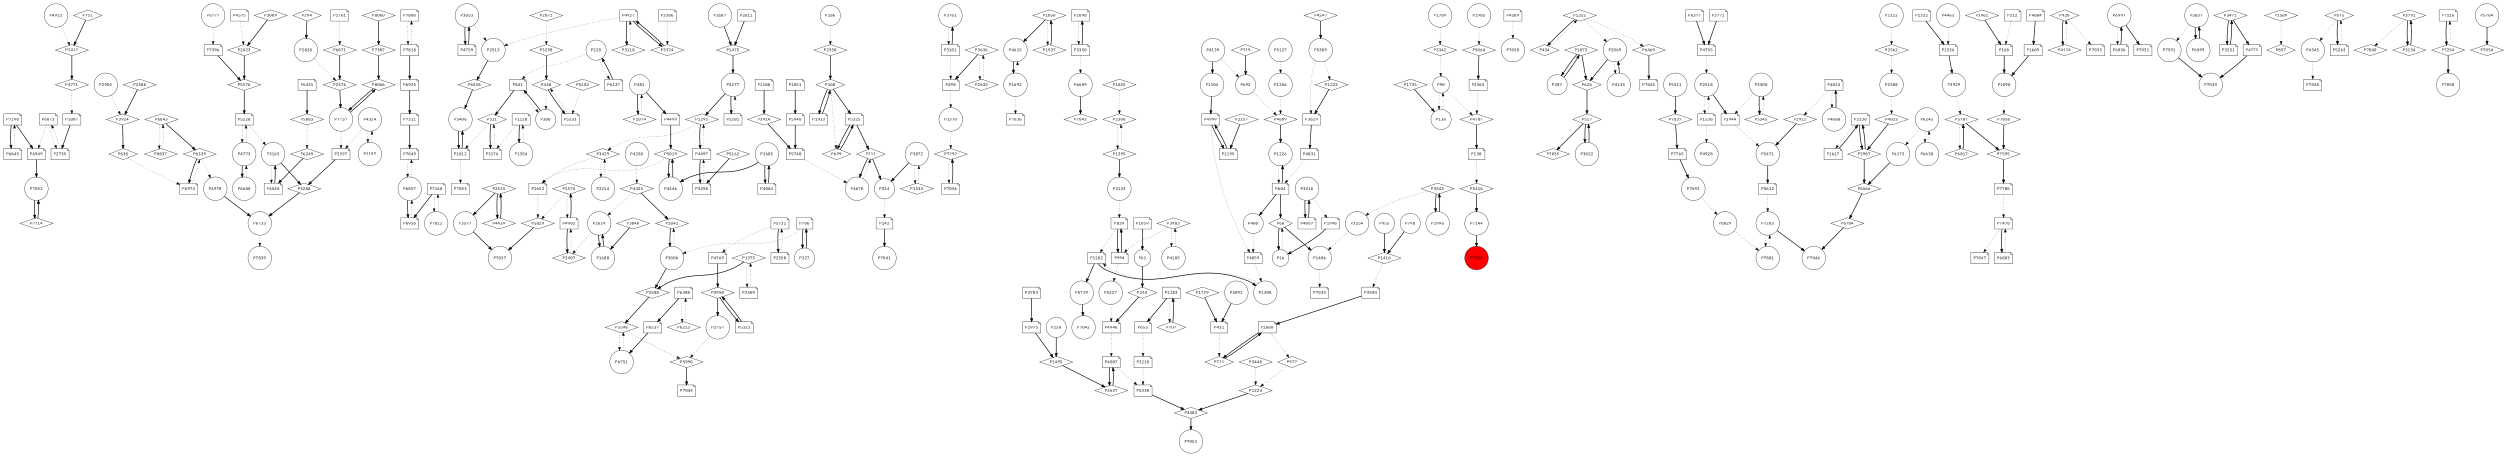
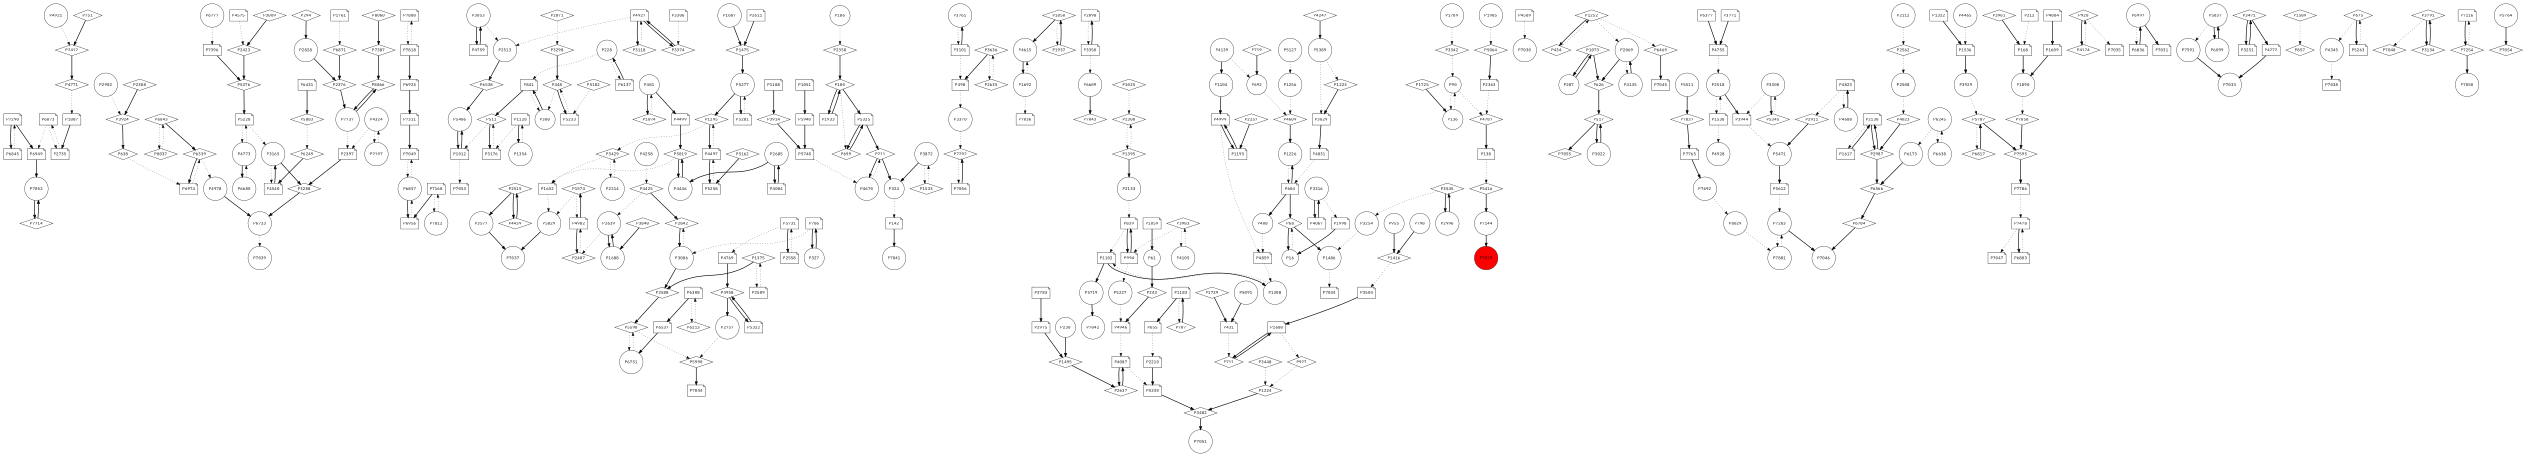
  digraph {
    fontname="IBM Plex Mono"
    node [fontname="IBM Plex Mono" shape=diamond]
    edge [fontname="IBM Plex Mono" style=bold]
    P7052 [shape=circle]
    P7714
    P7387
    P8066
    P7737 [shape=circle]
    P2397 [shape=note]
    P7880 [shape=note]
    P7818 [shape=note]
    P6925 [shape=note]
    P7311 [shape=note]
    P3053 [shape=circle]
    P4759 [shape=note]
    P2513 [shape=circle]
    P6538
    P481 [shape=circle]
    P1074
    P4499 [shape=note]
    P5019
    P5325 [shape=note]
    P699
    P211
    P4670 [shape=circle]
    P324 [shape=circle]
    P2358
    P100
    P1933 [shape=note]
    P1687 [shape=circle]
    P1475
    P5277 [shape=circle]
    P1295
    P5281 [shape=note]
    P3761 [shape=circle]
    P3101 [shape=note]
    P498 [shape=note]
    P3370 [shape=circle]
    P4615 [shape=circle]
    P1850
    P1937
    P1692 [shape=circle]
    P7036 [shape=note]
    P2098 [shape=note]
    P3350 [shape=note]
    P6609 [shape=circle]
    P7043
    P6680 [shape=circle]
    P4773 [shape=circle]
    P5228 [shape=note]
    P3165 [shape=circle]
    P2300
    P1395
    P2133 [shape=circle]
    P839 [shape=note]
    P138 [shape=note]
    P4787
    P5416
    P7144 [shape=circle]
    P3288
    P4540 [shape=note]
    P6733 [shape=circle]
    P7039 [shape=circle]
    P142 [shape=note]
    P7041 [shape=circle]
    P4575 [shape=note]
    P2423
    P5376
    P3783 [shape=note]
    P2975 [shape=note]
    P1495
    P2637
    P994 [shape=note]
    P1102 [shape=note]
    P5227 [shape=circle]
    P5719 [shape=circle]
    P1308 [shape=circle]
    P4946 [shape=note]
    P4589 [shape=note]
    P7030 [shape=circle]
    P7029 [fillcolor=red shape=circle style=filled]
    P1252
    P434
    P2069 [shape=circle]
    P6469
    P626
    P4135 [shape=circle]
    P7045 [shape=note]
    P4105 [shape=circle]
    P3983
    P3577 [shape=circle]
    P2515
    P4439
    P7037 [shape=circle]
    P4982 [shape=note]
    P1574
-   P5829
+   P5829 [shape=circle]
    P2407
    P1652 [shape=note]
    P4446 [shape=circle]
    P2588
    P5598
    P6751 [shape=circle]
    P5990
    P7044 [shape=note]
    P1761 [shape=note]
    P6871
    P2376
    P706 [shape=note]
    P3006 [shape=circle]
    P327 [shape=circle]
    P2842
    P4999 [shape=note]
    P1195 [shape=note]
    P4859 [shape=note]
    P2130 [shape=note]
    P2987
    P1617 [shape=note]
    P6566
    P6784
    P7292
    P2871
    P3298
    P448
    P380 [shape=circle]
    P5233 [shape=note]
    P1059 [shape=note]
    P61 [shape=circle]
    P243
    P1012 [shape=note]
    P5406 [shape=circle]
    P7053 [shape=note]
    P6537 [shape=note]
    P1322 [shape=note]
    P1536 [shape=note]
    P3929 [shape=circle]
    P5787
    P841 [shape=note]
    P511
    P3176 [shape=note]
    P228 [shape=circle]
    P6137 [shape=note]
    P4497 [shape=note]
    P3429
    P7786 [shape=note]
    P7478 [shape=note]
    P7047 [shape=note]
    P6803 [shape=note]
    P4087 [shape=note]
    P5330 [shape=note]
    P3482
    P1354 [shape=circle]
    P1128 [shape=note]
    P517
    P7055
    P3022 [shape=circle]
    P136 [shape=circle]
    P90 [shape=circle]
    P920
    P4124
    P7035 [shape=note]
    P16 [shape=circle]
    P68
    P1486 [shape=circle]
    P7034 [shape=note]
    P2412
    P4771
    P1087 [shape=note]
    P2735 [shape=note]
    P6431 [shape=note]
    P5883
    P6249
    P6997 [shape=circle]
    P6836 [shape=note]
    P7031 [shape=note]
    P3504 [shape=note]
    P1680 [shape=note]
    P711
    P927
    P1224
    P1416
    P5748 [shape=note]
    n180 [label=P3872 shape=circle]
    P1533
    P3009
    P7056 [shape=note]
    P7290 [shape=note]
    P6845 [shape=note]
    P6949 [shape=note]
    P1188 [shape=note]
    P3914
    P5258 [shape=note]
    P7283 [shape=circle]
    P7881 [shape=circle]
    P7046 [shape=circle]
    P2996 [shape=circle]
    P3545
    P3254 [shape=circle]
    P6245 [shape=circle]
    P6173 [shape=circle]
    P6638 [shape=circle]
    P955 [shape=circle]
    P168 [shape=note]
    P1090 [shape=circle]
    P7058
    P7595
    P1256 [shape=circle]
    P4609
    P1226 [shape=circle]
    P604 [shape=note]
    P2214 [shape=circle]
    P1789 [shape=circle]
    P3342
    P7812 [shape=circle]
    P7168 [shape=note]
    P6956 [shape=note]
    P6857 [shape=circle]
    P7049 [shape=note]
    P7042 [shape=circle]
    P3944 [shape=note]
    P5471 [shape=circle]
    P5612 [shape=note]
    P2635
    P3636
    P1725
    P5837 [shape=circle]
    P7591 [shape=circle]
    P6099 [shape=circle]
    P7033 [shape=circle]
    P2828 [shape=circle]
    P4004 [shape=note]
    P2685 [shape=circle]
    P4139 [shape=circle]
    P692 [shape=circle]
    P1104 [shape=circle]
    P408 [shape=circle]
    P3961
    P3251 [shape=note]
    P3471
    P4272 [shape=note]
    P3629 [shape=note]
    P1223
    P4831 [shape=note]
    P5322 [shape=note]
    P4958
    P2757 [shape=circle]
    P1183 [shape=note]
    P707
    P655 [shape=note]
    P2210 [shape=note]
    P6817
    P7051 [shape=circle]
    P4927 [shape=note]
    P3118
    P3374
    P1609 [shape=note]
    P2639 [shape=circle]
    P1688 [shape=circle]
    P4823 [shape=note]
    P2911
    P4688 [shape=circle]
    P798 [shape=circle]
    P1025
    P7765 [shape=note]
    P7837
    P7692 [shape=circle]
    P8029 [shape=circle]
    P1073
    P287 [shape=circle]
    P6073 [shape=note]
    P4755 [shape=note]
    P2518 [shape=circle]
    P1538 [shape=note]
    P4928 [shape=circle]
    P5731 [shape=note]
    P4769 [shape=note]
    P2558 [shape=note]
    P6308 [shape=note]
    P6213
    P4978 [shape=circle]
    P6339
    P6974 [shape=note]
    P3448
    P186 [shape=circle]
    P5389 [shape=circle]
    P1589
    P857
    P230 [shape=circle]
    P8060
    P8037
    P6043
    P4345 [shape=circle]
    P675
    P5263 [shape=note]
    P7038 [shape=note]
    P2508 [shape=circle]
    P2562
    P4023
    P2363 [shape=note]
    P5064
    P5511 [shape=circle]
    P1985 [shape=circle]
    P4067 [shape=note]
    P3316 [shape=circle]
    P1998 [shape=note]
    P4258 [shape=circle]
    P4425
    P5162
    P431 [shape=note]
    P1729
    P1051 [shape=note]
    P5940 [shape=note]
    P4465 [shape=circle]
    P3791
    P7040
    P3134
    P3771 [shape=note]
    P7116 [shape=note]
    P7254
    P7050 [shape=circle]
    P5127 [shape=circle]
    P4247
    P638
    P4921 [shape=circle]
    P5764 [shape=circle]
    P7054
    P7396 [shape=note]
    P294
    P2902 [shape=circle]
    P3924
    P1375
    P2509 [shape=note]
    P4324 [shape=circle]
    P2197 [shape=circle]
    P6777 [shape=circle]
    P3300 [shape=circle]
    P5345
    P751
    P5102
    P2611 [shape=note]
    P2308
    P2112 [shape=circle]
    P5091 [shape=circle]
    P719
    P6377 [shape=note]
    P212 [shape=note]
    P4884 [shape=note]
    P2257
    P3306 [shape=note]
    P3840
    P7052 -> P7714
    P7714 -> P7052
    P7387 -> P8066
    P8066 -> P7737
    P7737 -> P8066
    P7737 -> P2397 [style=dotted]
    P2397 -> P3288
    P7880 -> P7818 [style=dotted]
    P7818 -> P7880 [style=dotted]
    P7818 -> P6925
    P6925 -> P7311
    P7311 -> P7049
    P3053 -> P4759
    P3053 -> P2513 [style=dotted]
    P4759 -> P3053
    P2513 -> P6538
    P6538 -> P5406
    P481 -> P1074
    P481 -> P4499
    P1074 -> P481 [style=dotted]
    P4499 -> P5019
    P5019 -> P1652 [style=dotted]
    P5019 -> P4446
    P5325 -> P699
    P5325 -> P211
    P699 -> P5325
    P211 -> P4670
    P211 -> P324
    P4670 -> P211 [style=dotted]
    P324 -> P142 [style=dotted]
    P2358 -> P100
    P100 -> P5325
    P100 -> P699 [style=dotted]
    P100 -> P1933
    P1933 -> P100
    P1687 -> P1475
    P1475 -> P5277
    P5277 -> P1295
    P5277 -> P5281
    P1295 -> P4497
    P1295 -> P3429 [style=dotted]
    P5281 -> P5277 [style=dotted]
    P3761 -> P3101 [style=dotted]
    P3101 -> P3761
    P3101 -> P498 [style=dotted]
    P498 -> P3370 [style=dotted]
    P3370 -> P7292 [style=dotted]
    P4615 -> P1692
    P1850 -> P4615
    P1850 -> P1937 [style=dotted]
    P1937 -> P1850
    P1692 -> P4615 [style=dotted]
    P1692 -> P7036 [style=dotted]
    P2098 -> P3350 [style=dotted]
    P3350 -> P2098
    P3350 -> P6609 [style=dotted]
    P6609 -> P7043
    P6680 -> P4773 [style=dotted]
    P4773 -> P6680
    P4773 -> P5228 [style=dotted]
    P5228 -> P4773 [style=dotted]
    P5228 -> P3165 [style=dotted]
    P3165 -> P3288
    P3165 -> P4540 [style=dotted]
    P2300 -> P1395 [style=dotted]
    P1395 -> P2300 [style=dotted]
    P1395 -> P2133
    P2133 -> P839 [style=dotted]
    P839 -> P994
    P839 -> P1102 [style=dotted]
    P138 -> P5416 [style=dotted]
    P4787 -> P138
    P5416 -> P7144
    P7144 -> P7029
    P3288 -> P6733
    P4540 -> P3165
    P6733 -> P7039 [style=dotted]
    P142 -> P7041
    P4575 -> P2423 [style=dotted]
    P2423 -> P5376
    P5376 -> P5228
    P3783 -> P2975
    P2975 -> P1495
    P1495 -> P2637
    P2637 -> P4087
    P994 -> P839
    P994 -> P5227 [style=dotted]
    P1102 -> P5719
    P1102 -> P1308
    P5227 -> P4946 [style=dotted]
    P5719 -> P7042
    P1308 -> P1102 [style=dotted]
    P4946 -> P4087 [style=dotted]
    P4589 -> P7030 [style=dotted]
    P1252 -> P434
    P1252 -> P2069 [style=dotted]
    P1252 -> P6469 [style=dotted]
    P434 -> P1252 [style=dotted]
    P2069 -> P626
    P2069 -> P4135 [style=dotted]
    P6469 -> P7045
    P626 -> P517
    P4135 -> P2069
    P4105 -> P3983 [style=dotted]
    P3983 -> P994 [style=dotted]
    P3983 -> P4105 [style=dotted]
    P3577 -> P7037
    P2515 -> P3577
    P2515 -> P4439
    P4439 -> P2515
    P4982 -> P1574
    P4982 -> P2407
    P1574 -> P4982 [style=dotted]
    P1574 -> P5829 [style=dotted]
    P5829 -> P7037
    P2407 -> P4982 [style=dotted]
    P1652 -> P5829 [style=dotted]
    P4446 -> P5019
    P2588 -> P5598
    P5598 -> P6751 [style=dotted]
    P5598 -> P5990 [style=dotted]
    P6751 -> P5598 [style=dotted]
    P5990 -> P7044
    P1761 -> P6871 [style=dotted]
    P6871 -> P2376
    P2376 -> P7737
    P706 -> P3006 [style=dotted]
    P706 -> P327
    P3006 -> P2588
    P3006 -> P2842 [style=dotted]
    P327 -> P706
    P2842 -> P3006
    P4999 -> P1195
    P4999 -> P4859 [style=dotted]
    P1195 -> P4999
    P4859 -> P1308 [style=dotted]
    P2130 -> P2987
    P2130 -> P1617 [style=dotted]
    P2987 -> P2130
    P2987 -> P6566
    P1617 -> P2130
    P6566 -> P6784
    P6784 -> P7046
    P7292 -> P7056 [style=dotted]
    P2871 -> P3298 [style=dotted]
    P3298 -> P448
    P448 -> P380 [style=dotted]
    P448 -> P5233
    P380 -> P841
    P5233 -> P448 [style=dotted]
    P1059 -> P61
    P61 -> P243
    P243 -> P4946
    P1012 -> P5406
    P1012 -> P7053 [style=dotted]
    P5406 -> P1012
    P6537 -> P6751
    P1322 -> P1536
    P1536 -> P3929
    P3929 -> P5787 [style=dotted]
    P5787 -> P7595
    P5787 -> P6817 [style=dotted]
    P841 -> P380 [style=dotted]
    P841 -> P511
    P511 -> P1012 [style=dotted]
    P511 -> P3176
    P3176 -> P511 [style=dotted]
    P228 -> P841 [style=dotted]
    P228 -> P6137 [style=dotted]
    P6137 -> P228
    P4497 -> P1295 [style=dotted]
    P4497 -> P5258
    P3429 -> P1652 [style=dotted]
    P3429 -> P2214 [style=dotted]
    P7786 -> P7478 [style=dotted]
    P7478 -> P7047 [style=dotted]
    P7478 -> P6803
    P6803 -> P7478 [style=dotted]
    P4087 -> P2637
    P4087 -> P5330 [style=dotted]
    P5330 -> P3482
    P3482 -> P7051
    P1354 -> P1128 [style=dotted]
    P1128 -> P3176 [style=dotted]
    P1128 -> P1354
    P517 -> P7055
    P517 -> P3022
    P3022 -> P517
    P136 -> P90 [style=dotted]
    P90 -> P4787 [style=dotted]
    P90 -> P136 [style=dotted]
    P920 -> P4124
    P920 -> P7035 [style=dotted]
    P4124 -> P920 [style=dotted]
    P16 -> P68 [style=dotted]
    P68 -> P16
    P68 -> P1486
    P1486 -> P7034 [style=dotted]
    P2412 -> P4771
    P4771 -> P1087 [style=dotted]
    P1087 -> P2735
    P2735 -> P6073 [style=dotted]
    P6431 -> P5883
    P5883 -> P6249 [style=dotted]
    P6249 -> P4540
    P6997 -> P6836 [style=dotted]
    P6997 -> P7031
    P6836 -> P6997
    P3504 -> P1680
    P1680 -> P711
    P1680 -> P927 [style=dotted]
    P711 -> P1680
    P927 -> P1224 [style=dotted]
    P1224 -> P3482
    P1416 -> P3504 [style=dotted]
    P5748 -> P4670 [style=dotted]
    n180 -> P324
    n180 -> P1533 [style=dotted]
    P1533 -> n180 [style=dotted]
    P3009 -> P2423
    P7056 -> P7292
    P7290 -> P6845
    P7290 -> P6949
    P6845 -> P7290 [style=dotted]
    P6949 -> P7052
    P1188 -> P3914
    P3914 -> P5748
    P5258 -> P4497 [style=dotted]
    P7283 -> P7881 [style=dotted]
    P7283 -> P7046
    P7881 -> P7283 [style=dotted]
    P2996 -> P3545
    P3545 -> P2996
    P3545 -> P3254 [style=dotted]
    P3254 -> P1486 [style=dotted]
    P6245 -> P6173 [style=dotted]
    P6245 -> P6638 [style=dotted]
    P6173 -> P6566
    P6638 -> P6245 [style=dotted]
    P955 -> P1416
    P168 -> P1090
    P1090 -> P7058 [style=dotted]
    P7058 -> P7595
    P7595 -> P7786
    P1256 -> P4609 [style=dotted]
    P4609 -> P1226
    P1226 -> P604 [style=dotted]
    P604 -> P68
    P604 -> P1226
    P604 -> P408
    P2214 -> P3429 [style=dotted]
    P1789 -> P3342 [style=dotted]
    P3342 -> P90 [style=dotted]
    P7812 -> P7168 [style=dotted]
    P7168 -> P7812 [style=dotted]
    P7168 -> P6956
    P6956 -> P6857 [style=dotted]
    P6857 -> P6956
    P6857 -> P7049 [style=dotted]
    P7049 -> P6857 [style=dotted]
    P3944 -> P5471 [style=dotted]
    P5471 -> P5612
    P5612 -> P7283 [style=dotted]
    P2635 -> P3636 [style=dotted]
    P3636 -> P498
    P3636 -> P2635 [style=dotted]
    P1725 -> P136
    P5837 -> P7591 [style=dotted]
    P5837 -> P6099
    P7591 -> P7033
    P6099 -> P5837
-   P2828 -> P2376 [style=dotted]
+   P2828 -> P2376
    P4004 -> P2685
    P2685 -> P4446
    P2685 -> P4004
    P4139 -> P692 [style=dotted]
    P4139 -> P1104
    P692 -> P4609 [style=dotted]
    P1104 -> P4999
    P408 -> P4859 [style=dotted]
    P3961 -> P168
    P3251 -> P3471
    P3471 -> P3251
    P3471 -> P4272
    P4272 -> P7033
    P3629 -> P4831
    P1223 -> P3629
    P4831 -> P604 [style=dotted]
    P5322 -> P4958
    P4958 -> P5322
    P4958 -> P2757
    P2757 -> P5990 [style=dotted]
    P1183 -> P707 [style=dotted]
    P1183 -> P655
    P707 -> P1183
    P655 -> P2210 [style=dotted]
-   P2210 -> P5330 [style=dotted]
+   P2210 -> P5330
    P6817 -> P5787
    P4927 -> P2513 [style=dotted]
    P4927 -> P3118
    P4927 -> P3374
    P3118 -> P4927 [style=dotted]
    P3374 -> P4927
    P1609 -> P1090
    P2639 -> P2407 [style=dotted]
    P2639 -> P1688
    P1688 -> P2639
    P4823 -> P2911 [style=dotted]
    P4823 -> P4688 [style=dotted]
    P2911 -> P5471
    P4688 -> P4823
    P798 -> P1416
    P1025 -> P2300 [style=dotted]
    P7765 -> P7692
    P7837 -> P7765
    P7692 -> P8029 [style=dotted]
    P8029 -> P7881 [style=dotted]
    P1073 -> P626
    P1073 -> P287
    P287 -> P1073
    P6073 -> P2735 [style=dotted]
    P6073 -> P6949 [style=dotted]
    P4755 -> P2518 [style=dotted]
    P2518 -> P3944
    P2518 -> P1538 [style=dotted]
    P1538 -> P2518 [style=dotted]
    P1538 -> P4928 [style=dotted]
    P5731 -> P4769 [style=dotted]
    P5731 -> P2558
    P4769 -> P4958
    P2558 -> P5731 [style=dotted]
    P6308 -> P6537
    P6308 -> P6213 [style=dotted]
    P6213 -> P6308 [style=dotted]
    P4978 -> P6733
    P6339 -> P4978 [style=dotted]
    P6339 -> P6974
    P6974 -> P6339 [style=dotted]
    P3448 -> P1224 [style=dotted]
    P186 -> P2358 [style=dotted]
    P5389 -> P3629 [style=dotted]
    P5389 -> P1223 [style=dotted]
    P1589 -> P857 [style=dotted]
    P230 -> P1495
    P8060 -> P7387
    P8037 -> P6043 [style=dotted]
    P6043 -> P6339
    P6043 -> P8037 [style=dotted]
    P4345 -> P7038 [style=dotted]
    P675 -> P4345 [style=dotted]
    P675 -> P5263
    P5263 -> P675 [style=dotted]
    P2508 -> P4023 [style=dotted]
    P2562 -> P2508 [style=dotted]
    P4023 -> P2987
    P2363 -> P4787 [style=dotted]
    P5064 -> P2363
    P5511 -> P7837
    P1985 -> P5064 [style=dotted]
    P4067 -> P3316
    P3316 -> P4067
    P3316 -> P1998 [style=dotted]
    P1998 -> P16
    P4258 -> P4425 [style=dotted]
    P4425 -> P2842
    P4425 -> P2639 [style=dotted]
    P5162 -> P5258
    P431 -> P711 [style=dotted]
    P1729 -> P431
    P1051 -> P5940
    P5940 -> P5748
    P4465 -> P1536 [style=dotted]
    P3791 -> P7040 [style=dotted]
    P3791 -> P3134
    P3134 -> P3791
    P3771 -> P4755
    P7116 -> P7254
    P7254 -> P7116 [style=dotted]
    P7254 -> P7050
    P5127 -> P1256 [style=dotted]
    P4247 -> P5389
    P638 -> P6974 [style=dotted]
    P4921 -> P2412 [style=dotted]
    P5764 -> P7054
    P7396 -> P5376
    P294 -> P2828
    P2902 -> P3924 [style=dotted]
    P3924 -> P638
    P1375 -> P2588
    P1375 -> P2509 [style=dotted]
    P2509 -> P1375 [style=dotted]
    P4324 -> P2397 [style=dotted]
    P4324 -> P2197 [style=dotted]
    P2197 -> P4324 [style=dotted]
    P6777 -> P7396 [style=dotted]
    P3300 -> P3944 [style=dotted]
    P3300 -> P5345
    P5345 -> P3300 [style=dotted]
    P751 -> P2412
    P5102 -> P5233 [style=dotted]
    P2611 -> P1475
    P2308 -> P3924
    P2112 -> P2562 [style=dotted]
    P5091 -> P431
    P719 -> P692
    P6377 -> P4755
    P212 -> P168 [style=dotted]
    P4884 -> P1609
    P2257 -> P1195
    P3306 -> P3374 [style=dotted]
    P3840 -> P1688
  }
